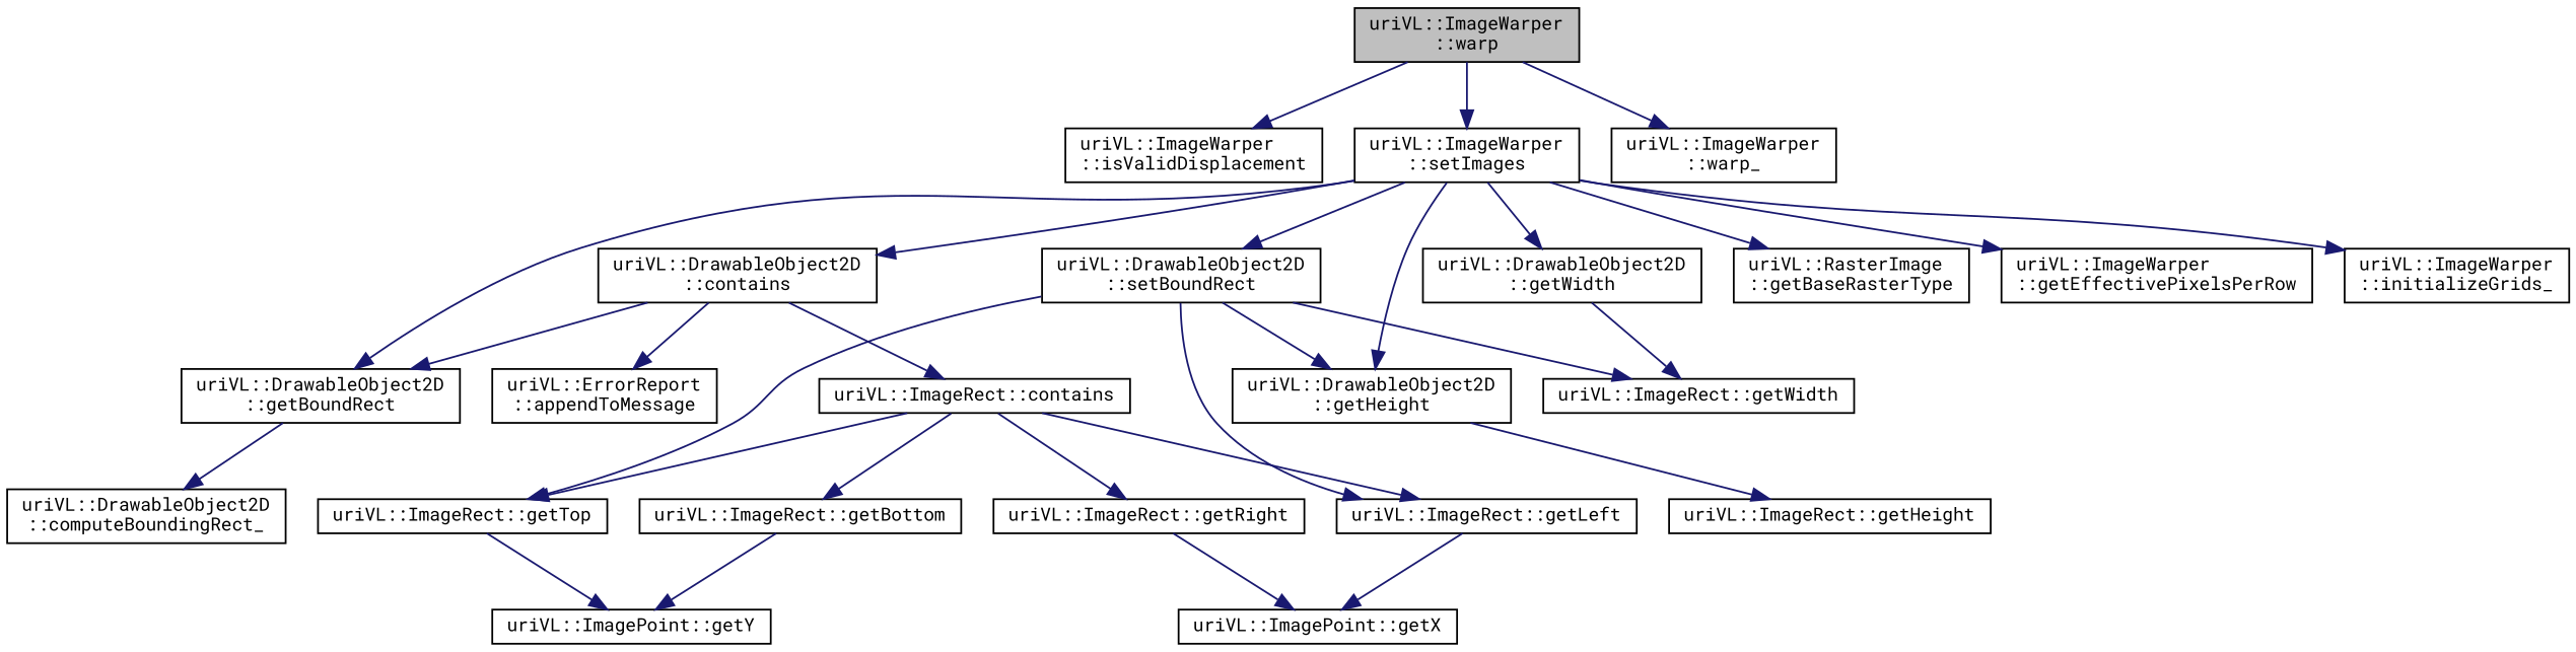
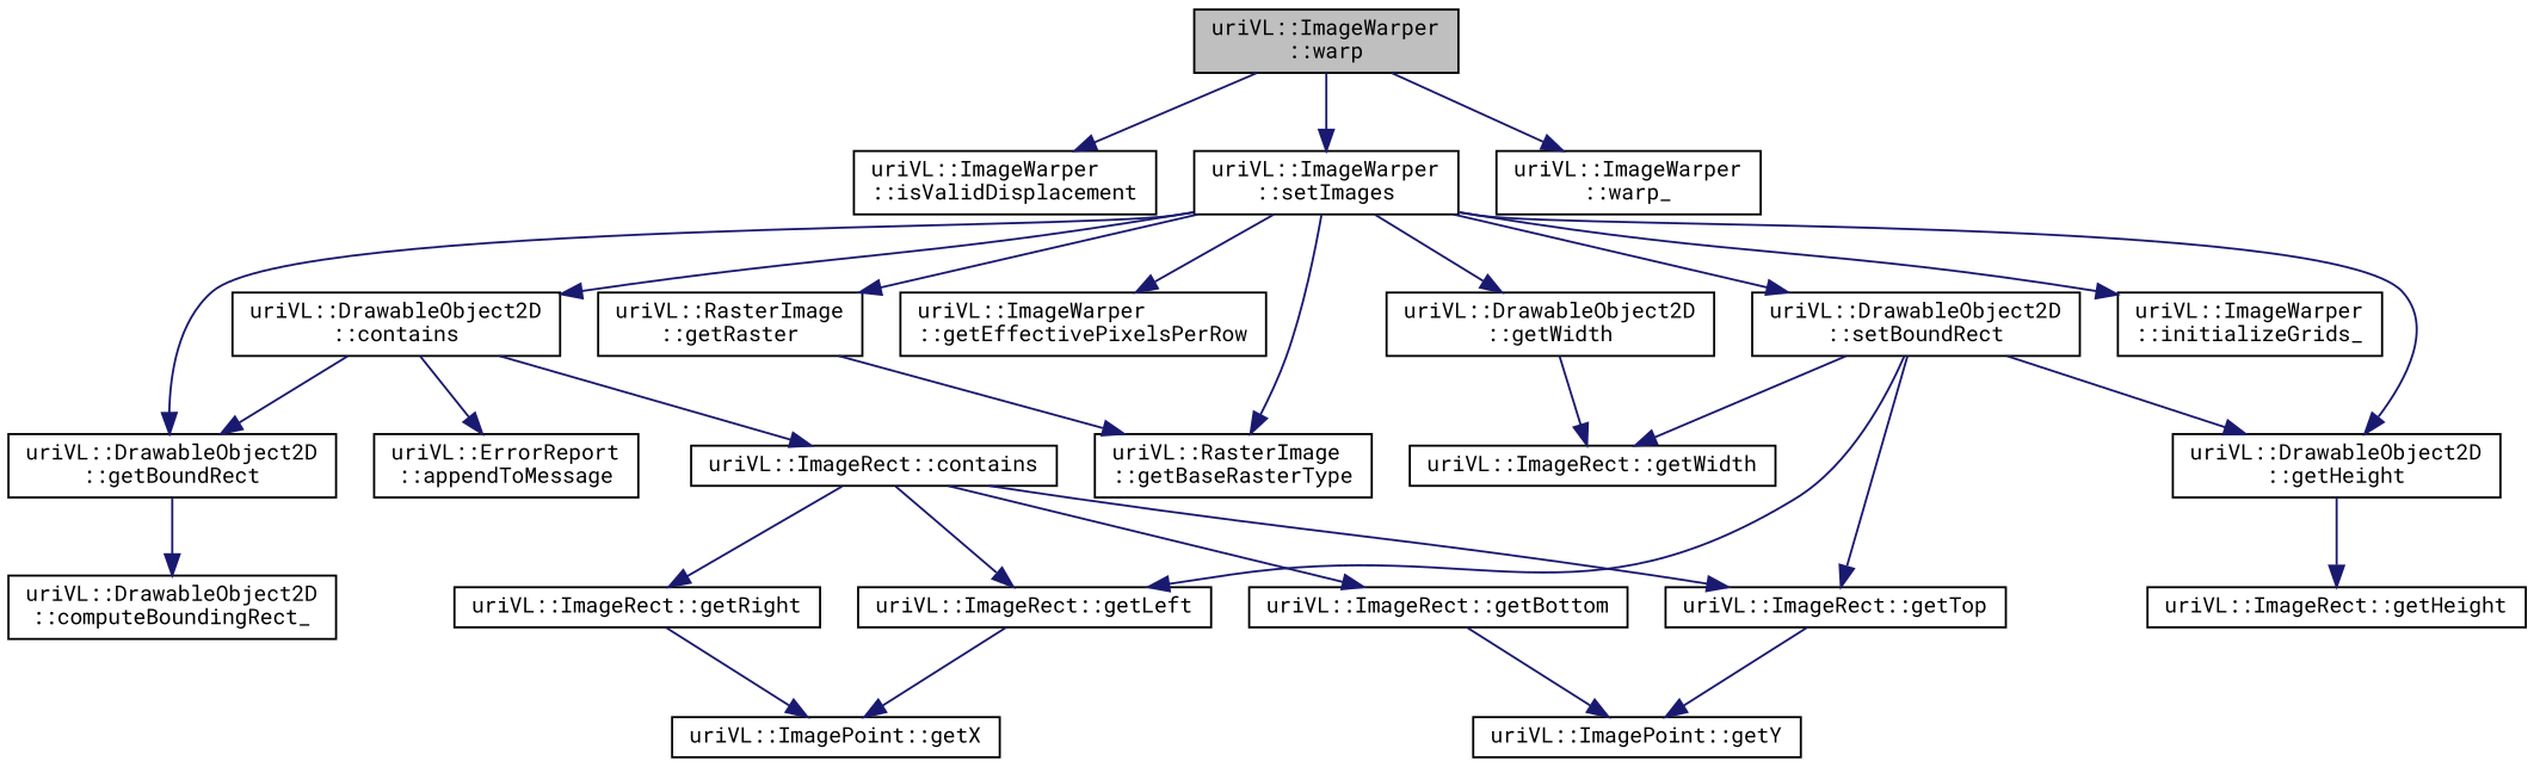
  digraph {
    fontname="Roboto Mono"
    rankdir=TB
    node [color=black fillcolor=white fontname="Roboto Mono" fontsize=10 shape=record style=filled]
    edge [color=midnightblue fontname="Roboto Mono" fontsize=10 labelfontname=Helvetica labelfontsize=10 style=solid]
    n1 [fillcolor=grey75 fontcolor=black height=0.2 label="uriVL::ImageWarper\l::warp" width=0.4]
    n2 [height=0.2 label="uriVL::ImageWarper\l::isValidDisplacement" width=0.4]
    n3 [height=0.2 label="uriVL::ImageWarper\l::setImages" width=0.4]
    n4 [height=0.2 label="uriVL::ImageWarper\l::warp_" width=0.4]
    n5 [height=0.2 label="uriVL::DrawableObject2D\l::contains" width=0.4]
    n6 [height=0.2 label="uriVL::DrawableObject2D\l::getBoundRect" width=0.4]
    n7 [height=0.2 label="uriVL::RasterImage\l::getBaseRasterType" width=0.4]
    n8 [height=0.2 label="uriVL::ImageWarper\l::getEffectivePixelsPerRow" width=0.4]
    n9 [height=0.2 label="uriVL::DrawableObject2D\l::getHeight" width=0.4]
+   n10 [height=0.2 label="uriVL::RasterImage\l::getRaster" width=0.4]
    n11 [height=0.2 label="uriVL::DrawableObject2D\l::getWidth" width=0.4]
    n12 [height=0.2 label="uriVL::ImageWarper\l::initializeGrids_" width=0.4]
    n13 [height=0.2 label="uriVL::DrawableObject2D\l::setBoundRect" width=0.4]
    n14 [height=0.2 label="uriVL::ErrorReport\l::appendToMessage" width=0.4]
    n15 [height=0.2 label="uriVL::ImageRect::contains" width=0.4]
    n16 [height=0.2 label="uriVL::DrawableObject2D\l::computeBoundingRect_" width=0.4]
    n17 [height=0.2 label="uriVL::ImageRect::getHeight" width=0.4]
    n18 [height=0.2 label="uriVL::ImageRect::getWidth" width=0.4]
    n19 [height=0.2 label="uriVL::ImageRect::getLeft" width=0.4]
    n20 [height=0.2 label="uriVL::ImageRect::getTop" width=0.4]
    n21 [height=0.2 label="uriVL::ImageRect::getBottom" width=0.4]
    n22 [height=0.2 label="uriVL::ImageRect::getRight" width=0.4]
    n23 [height=0.2 label="uriVL::ImagePoint::getY" width=0.4]
    n24 [height=0.2 label="uriVL::ImagePoint::getX" width=0.4]
    n1 -> n2
    n1 -> n3
    n1 -> n4
    n3 -> n5
    n3 -> n6
    n3 -> n7
    n3 -> n8
    n3 -> n9
+   n3 -> n10
    n3 -> n11
    n3 -> n12
    n3 -> n13
    n5 -> n6
    n5 -> n14
    n5 -> n15
    n6 -> n16
    n9 -> n17
+   n10 -> n7
    n11 -> n18
    n13 -> n9
    n13 -> n18
    n13 -> n19
    n13 -> n20
    n15 -> n19
    n15 -> n20
    n15 -> n21
    n15 -> n22
    n19 -> n24
    n20 -> n23
    n21 -> n23
    n22 -> n24
  }
